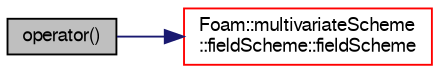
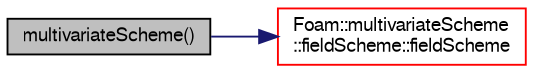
  digraph {
    rankdir=LR
    node [fontname=FreeSans fontsize=10 shape=record]
-   n1 [color=black fillcolor=grey75 fontcolor=black height=0.2 label="operator()" style=filled width=0.4]
+   n1 [color=black fillcolor=grey75 fontcolor=black height=0.2 label="multivariateScheme()" style=filled width=0.4]
    n2 [color=red height=0.2 label="Foam::multivariateScheme\l::fieldScheme::fieldScheme" width=0.4]
    n1 -> n2 [color=midnightblue fontname=FreeSans fontsize=10 labelfontname=FreeSans labelfontsize=10 style=solid]
  }
